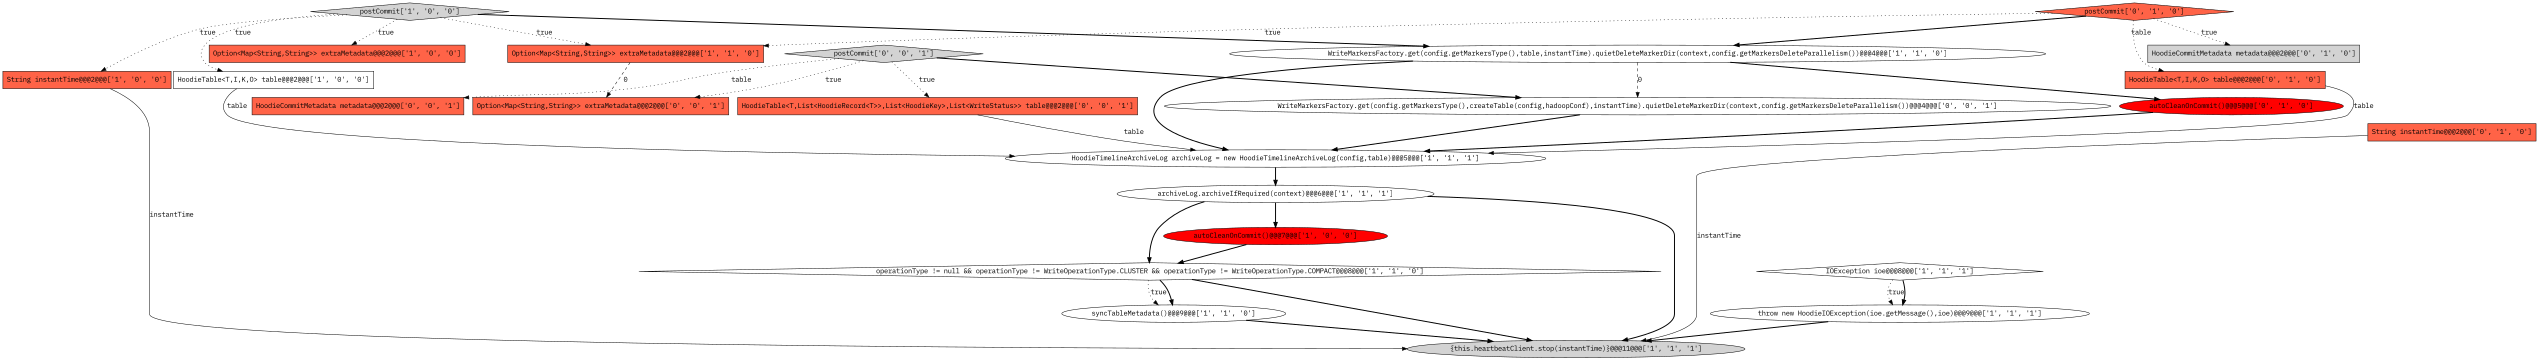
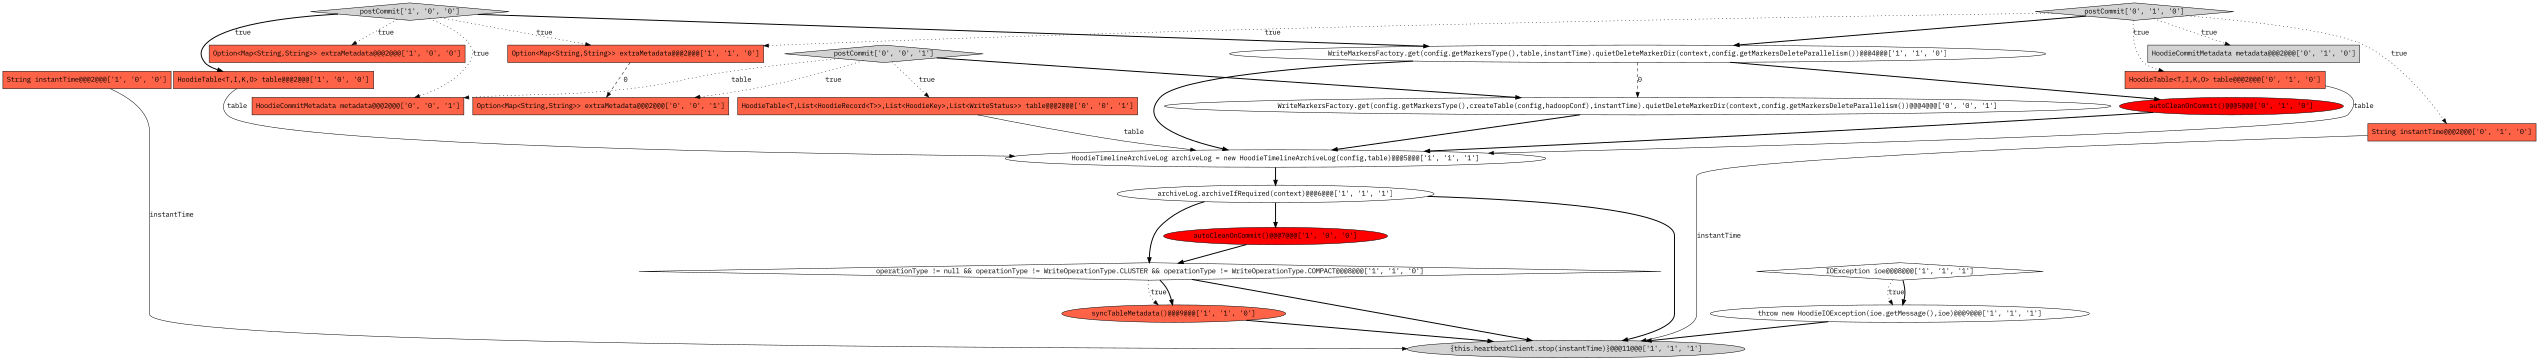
  digraph {
    fontname="IBM Plex Mono"
    node [fillcolor=tomato fontname="IBM Plex Mono" shape=box style=filled]
    edge [fontname="IBM Plex Mono" style=bold]
    n1 [label="String instantTime@@@2@@@['1', '0', '0']"]
    n2 [fillcolor=lightgray label="{this.heartbeatClient.stop(instantTime)}@@@11@@@['1', '1', '1']" shape=ellipse]
    n3 [fillcolor=white label="HoodieTimelineArchiveLog archiveLog = new HoodieTimelineArchiveLog(config,table)@@@5@@@['1', '1', '1']" shape=ellipse]
    n4 [fillcolor=white label="archiveLog.archiveIfRequired(context)@@@6@@@['1', '1', '1']" shape=ellipse]
    n5 [fillcolor=red label="autoCleanOnCommit()@@@7@@@['1', '0', '0']" shape=ellipse]
    n6 [fillcolor=white label="operationType != null && operationType != WriteOperationType.CLUSTER && operationType != WriteOperationType.COMPACT@@@8@@@['1', '1', '0']" shape=diamond]
    n7 [fillcolor=red label="autoCleanOnCommit()@@@5@@@['0', '1', '0']" shape=ellipse]
    n8 [fillcolor=white label="IOException ioe@@@8@@@['1', '1', '1']" shape=diamond]
    n9 [fillcolor=white label="throw new HoodieIOException(ioe.getMessage(),ioe)@@@9@@@['1', '1', '1']" shape=ellipse]
    n10 [fillcolor=lightgray label="postCommit['1', '0', '0']" shape=diamond]
    n11 [fillcolor=white label="WriteMarkersFactory.get(config.getMarkersType(),table,instantTime).quietDeleteMarkerDir(context,config.getMarkersDeleteParallelism())@@@4@@@['1', '1', '0']" shape=ellipse]
    n12 [label="Option<Map<String,String>> extraMetadata@@@2@@@['1', '1', '0']"]
    n13 [label="Option<Map<String,String>> extraMetadata@@@2@@@['1', '0', '0']"]
-   n14 [fillcolor=white label="HoodieTable<T,I,K,O> table@@@2@@@['1', '0', '0']"]
+   n14 [label="HoodieTable<T,I,K,O> table@@@2@@@['1', '0', '0']"]
    n15 [fillcolor=white label="WriteMarkersFactory.get(config.getMarkersType(),createTable(config,hadoopConf),instantTime).quietDeleteMarkerDir(context,config.getMarkersDeleteParallelism())@@@4@@@['0', '0', '1']" shape=ellipse]
    n16 [label="Option<Map<String,String>> extraMetadata@@@2@@@['0', '0', '1']"]
-   n17 [fillcolor=white label="syncTableMetadata()@@@9@@@['1', '1', '0']" shape=ellipse]
+   n17 [label="syncTableMetadata()@@@9@@@['1', '1', '0']" shape=ellipse]
    n18 [fillcolor=lightgray label="postCommit['0', '0', '1']" shape=diamond]
    n19 [label="HoodieTable<T,List<HoodieRecord<T>>,List<HoodieKey>,List<WriteStatus>> table@@@2@@@['0', '0', '1']"]
    n20 [label="HoodieCommitMetadata metadata@@@2@@@['0', '0', '1']"]
-   n21 [label="postCommit['0', '1', '0']" shape=diamond]
+   n21 [fillcolor=lightgray label="postCommit['0', '1', '0']" shape=diamond]
    n22 [label="HoodieTable<T,I,K,O> table@@@2@@@['0', '1', '0']"]
    n23 [fillcolor=lightgray label="HoodieCommitMetadata metadata@@@2@@@['0', '1', '0']"]
    n24 [label="String instantTime@@@2@@@['0', '1', '0']"]
    n1 -> n2 [label=instantTime style=solid]
    n3 -> n4
    n4 -> n2
    n4 -> n5
    n4 -> n6
    n5 -> n6
    n6 -> n2
    n6 -> n17 [label=true style=dotted]
    n6 -> n17
    n7 -> n3
    n8 -> n9 [label=true style=dotted]
    n8 -> n9
    n9 -> n2
-   n10 -> n1 [label=true style=dotted]
+   n10 -> n20 [label=true style=dotted]
    n10 -> n11
    n10 -> n12 [label=true style=dotted]
    n10 -> n13 [label=true style=dotted]
-   n10 -> n14 [label=true style=dotted]
+   n10 -> n14 [label=true]
    n11 -> n3
    n11 -> n7
    n11 -> n15 [label=0 style=dashed]
    n12 -> n16 [label=0 style=dashed]
    n14 -> n3 [label=table style=solid]
    n15 -> n3
    n17 -> n2
    n18 -> n15
    n18 -> n16 [label=true style=dotted]
    n18 -> n19 [label=true style=dotted]
    n18 -> n20 [label=table style=dotted]
    n19 -> n3 [label=table style=solid]
    n21 -> n11
    n21 -> n12 [label=true style=dotted]
-   n21 -> n22 [label=table style=dotted]
+   n21 -> n22 [label=true style=dotted]
    n21 -> n23 [label=true style=dotted]
+   n21 -> n24 [label=true style=dotted]
    n22 -> n3 [label=table style=solid]
    n24 -> n2 [label=instantTime style=solid]
  }
